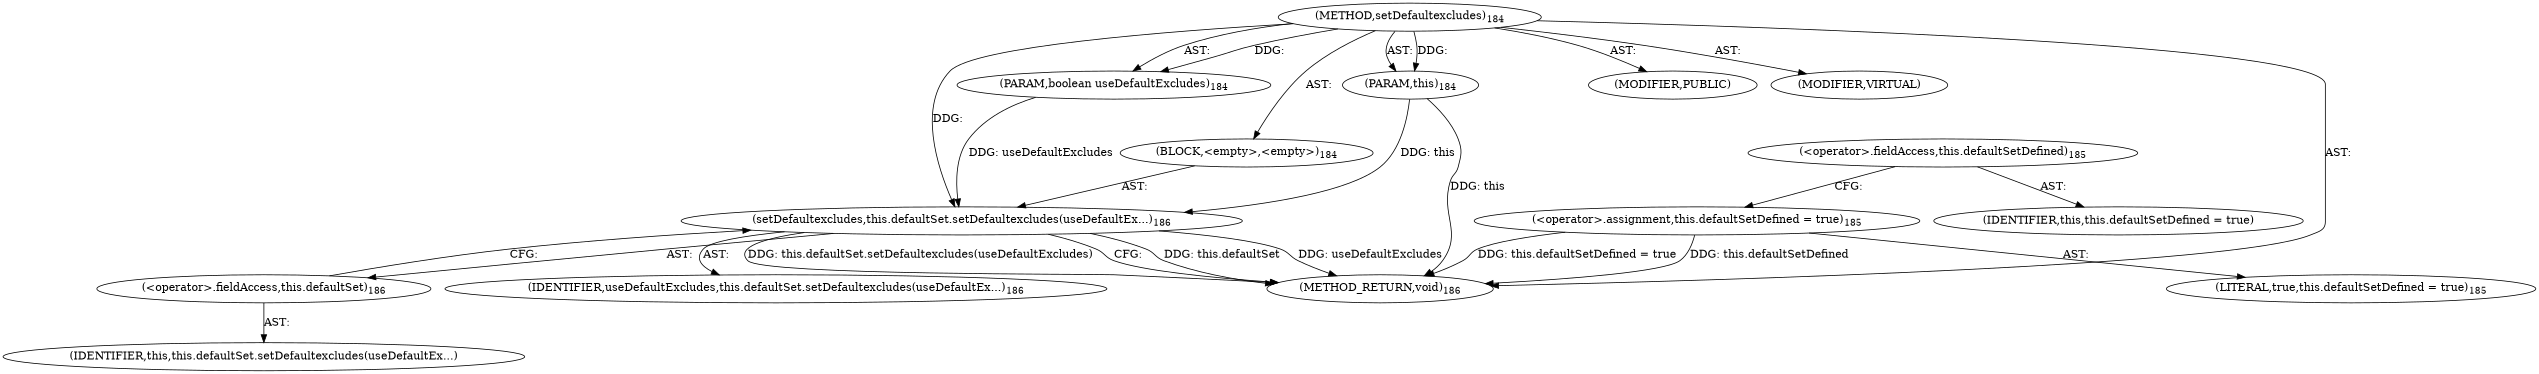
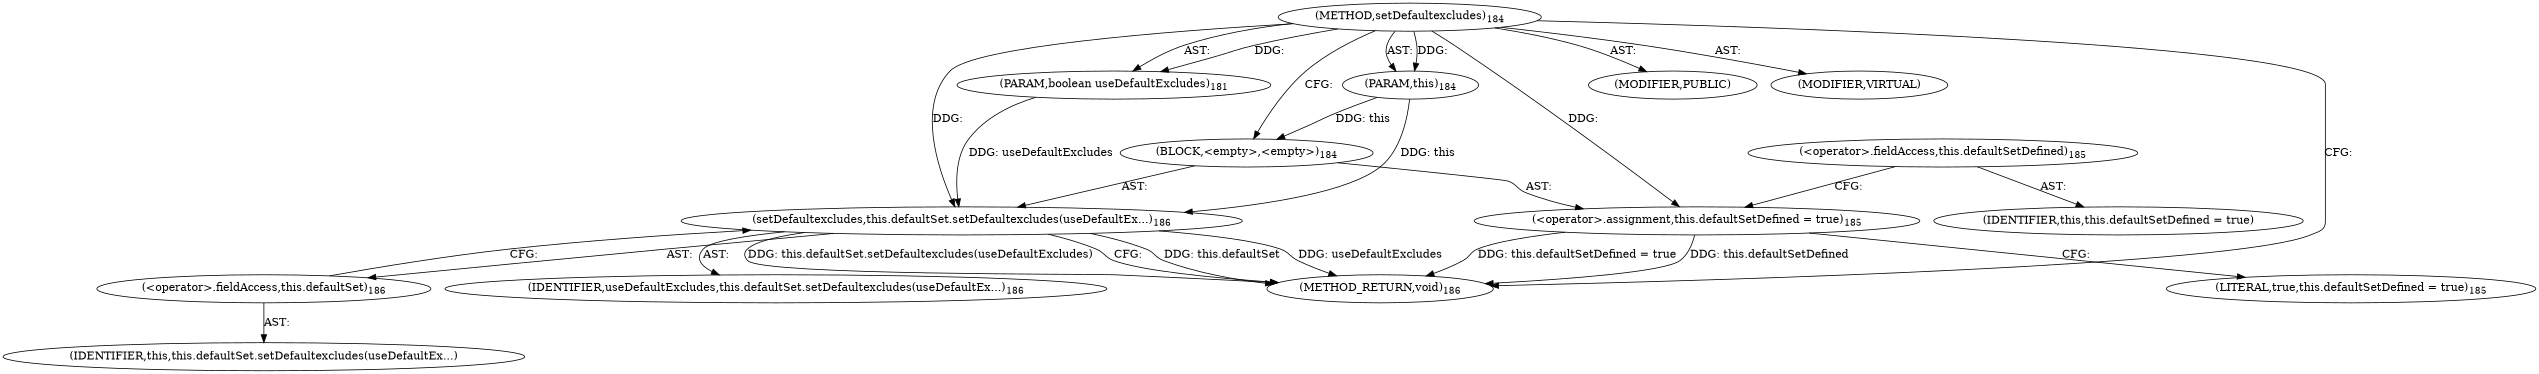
  digraph {
    n1 [label=<(METHOD,setDefaultexcludes)<SUB>184</SUB>>]
    n2 [label=<(PARAM,this)<SUB>184</SUB>>]
-   n3 [label=<(PARAM,boolean useDefaultExcludes)<SUB>184</SUB>>]
+   n3 [label=<(PARAM,boolean useDefaultExcludes)<SUB>181</SUB>>]
    n4 [label=<(BLOCK,&lt;empty&gt;,&lt;empty&gt;)<SUB>184</SUB>>]
    n5 [label=<(&lt;operator&gt;.assignment,this.defaultSetDefined = true)<SUB>185</SUB>>]
    n6 [label=<(setDefaultexcludes,this.defaultSet.setDefaultexcludes(useDefaultEx...)<SUB>186</SUB>>]
    n7 [label=<(MODIFIER,PUBLIC)>]
    n8 [label=<(MODIFIER,VIRTUAL)>]
    n9 [label=<(METHOD_RETURN,void)<SUB>186</SUB>>]
    n10 [label=<(LITERAL,true,this.defaultSetDefined = true)<SUB>185</SUB>>]
    n11 [label=<(&lt;operator&gt;.fieldAccess,this.defaultSet)<SUB>186</SUB>>]
    n12 [label=<(IDENTIFIER,useDefaultExcludes,this.defaultSet.setDefaultexcludes(useDefaultEx...)<SUB>186</SUB>>]
    n13 [label=<(&lt;operator&gt;.fieldAccess,this.defaultSetDefined)<SUB>185</SUB>>]
    n14 [label=<(IDENTIFIER,this,this.defaultSetDefined = true)>]
    n15 [label=<(IDENTIFIER,this,this.defaultSet.setDefaultexcludes(useDefaultEx...)>]
    n1 -> n2 [label="AST: "]
    n1 -> n2 [label="DDG: "]
    n1 -> n3 [label="AST: "]
    n1 -> n3 [label="DDG: "]
-   n1 -> n4 [label="AST: "]
+   n1 -> n4 [label="CFG: "]
+   n1 -> n5 [label="DDG: "]
    n1 -> n6 [label="DDG: "]
    n1 -> n7 [label="AST: "]
    n1 -> n8 [label="AST: "]
-   n1 -> n9 [label="AST: "]
+   n1 -> n9 [label="CFG: "]
    n2 -> n6 [label="DDG: this"]
-   n2 -> n9 [label="DDG: this"]
+   n2 -> n4 [label="DDG: this"]
    n3 -> n6 [label="DDG: useDefaultExcludes"]
+   n4 -> n5 [label="AST: "]
    n4 -> n6 [label="AST: "]
    n5 -> n9 [label="DDG: this.defaultSetDefined"]
    n5 -> n9 [label="DDG: this.defaultSetDefined = true"]
-   n5 -> n10 [label="AST: "]
+   n5 -> n10 [label="CFG: "]
    n6 -> n9 [label="CFG: "]
    n6 -> n9 [label="DDG: this.defaultSet"]
    n6 -> n9 [label="DDG: useDefaultExcludes"]
    n6 -> n9 [label="DDG: this.defaultSet.setDefaultexcludes(useDefaultExcludes)"]
    n6 -> n11 [label="AST: "]
    n6 -> n12 [label="AST: "]
    n11 -> n6 [label="CFG: "]
    n11 -> n15 [label="AST: "]
    n13 -> n5 [label="CFG: "]
    n13 -> n14 [label="AST: "]
  }
